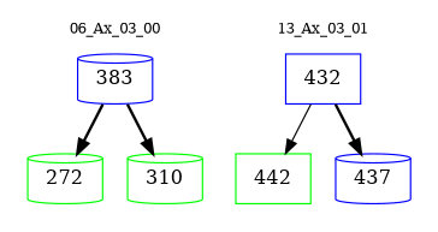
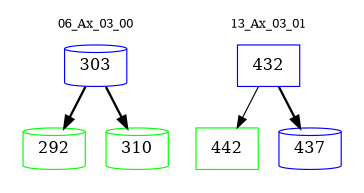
  digraph {
    node [color=blue shape=cylinder]
    edge [color=black style=bold]
-   n1 [label=383]
-   n2 [color=green label=272]
+   n1 [label=303]
+   n2 [color=green label=292]
    n3 [color=green label=310]
    n4 [label=432 shape=box]
    n5 [color=green label=442 shape=box]
    n6 [label=437]
    subgraph cluster_1 {
      color=white
      fontsize=10
      label="06_Ax_03_00"
      n1
      n2
      n3
    }
    subgraph cluster_2 {
      color=white
      fontsize=10
      label="13_Ax_03_01"
      n4
      n5
      n6
    }
    n1 -> n2
    n1 -> n3
    n4 -> n5 [style=solid]
    n4 -> n6
  }
